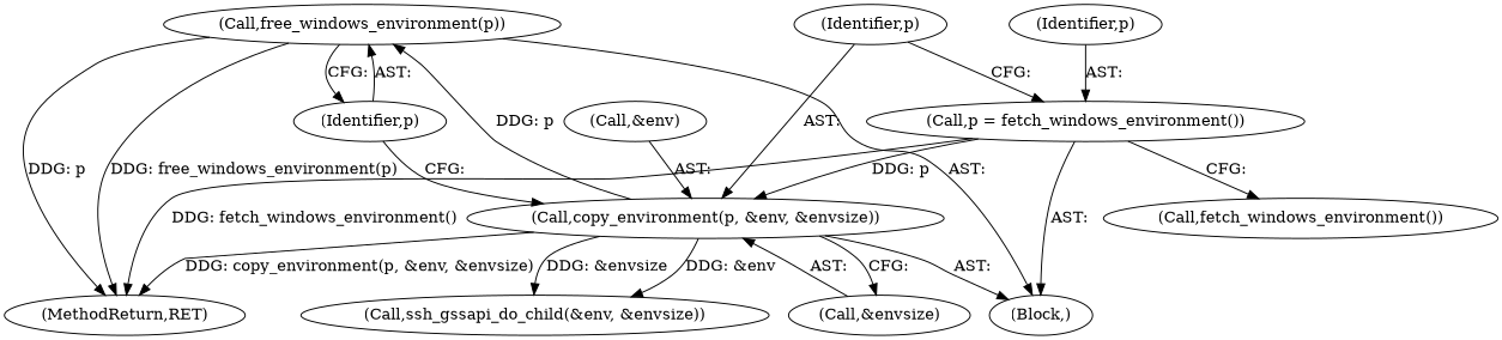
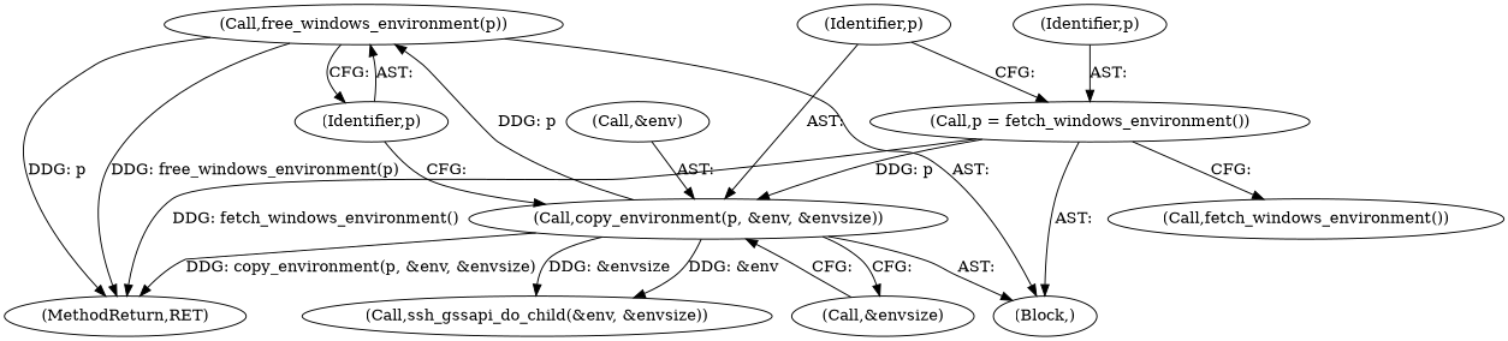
  digraph {
    n1 [label="(Call,free_windows_environment(p))"]
    n2 [label="(MethodReturn,RET)"]
    n3 [label="(Identifier,p)"]
    n4 [label="(Block,)"]
    n5 [label="(Call,copy_environment(p, &env, &envsize))"]
    n6 [label="(Call,ssh_gssapi_do_child(&env, &envsize))"]
    n7 [label="(Call,&envsize)"]
    n8 [label="(Call,p = fetch_windows_environment())"]
    n9 [label="(Call,fetch_windows_environment())"]
    n10 [label="(Identifier,p)"]
    n11 [label="(Identifier,p)"]
    n12 [label="(Call,&env)"]
    n1 -> n2 [label="DDG: p"]
    n1 -> n2 [label="DDG: free_windows_environment(p)"]
    n1 -> n3 [label="CFG: "]
    n1 -> n4 [label="AST: "]
    n3 -> n1 [label="AST: "]
    n3 -> n5 [label="CFG: "]
    n5 -> n1 [label="DDG: p"]
    n5 -> n2 [label="DDG: copy_environment(p, &env, &envsize)"]
    n5 -> n4 [label="AST: "]
    n5 -> n6 [label="DDG: &env"]
    n5 -> n6 [label="DDG: &envsize"]
    n5 -> n7 [label="CFG: "]
-   n7 -> n5 [label="AST: "]
+   n7 -> n5 [label="CFG: "]
    n8 -> n2 [label="DDG: fetch_windows_environment()"]
    n8 -> n4 [label="AST: "]
    n8 -> n5 [label="DDG: p"]
    n8 -> n9 [label="CFG: "]
    n10 -> n8 [label="AST: "]
    n11 -> n5 [label="AST: "]
    n11 -> n8 [label="CFG: "]
    n12 -> n5 [label="AST: "]
  }
